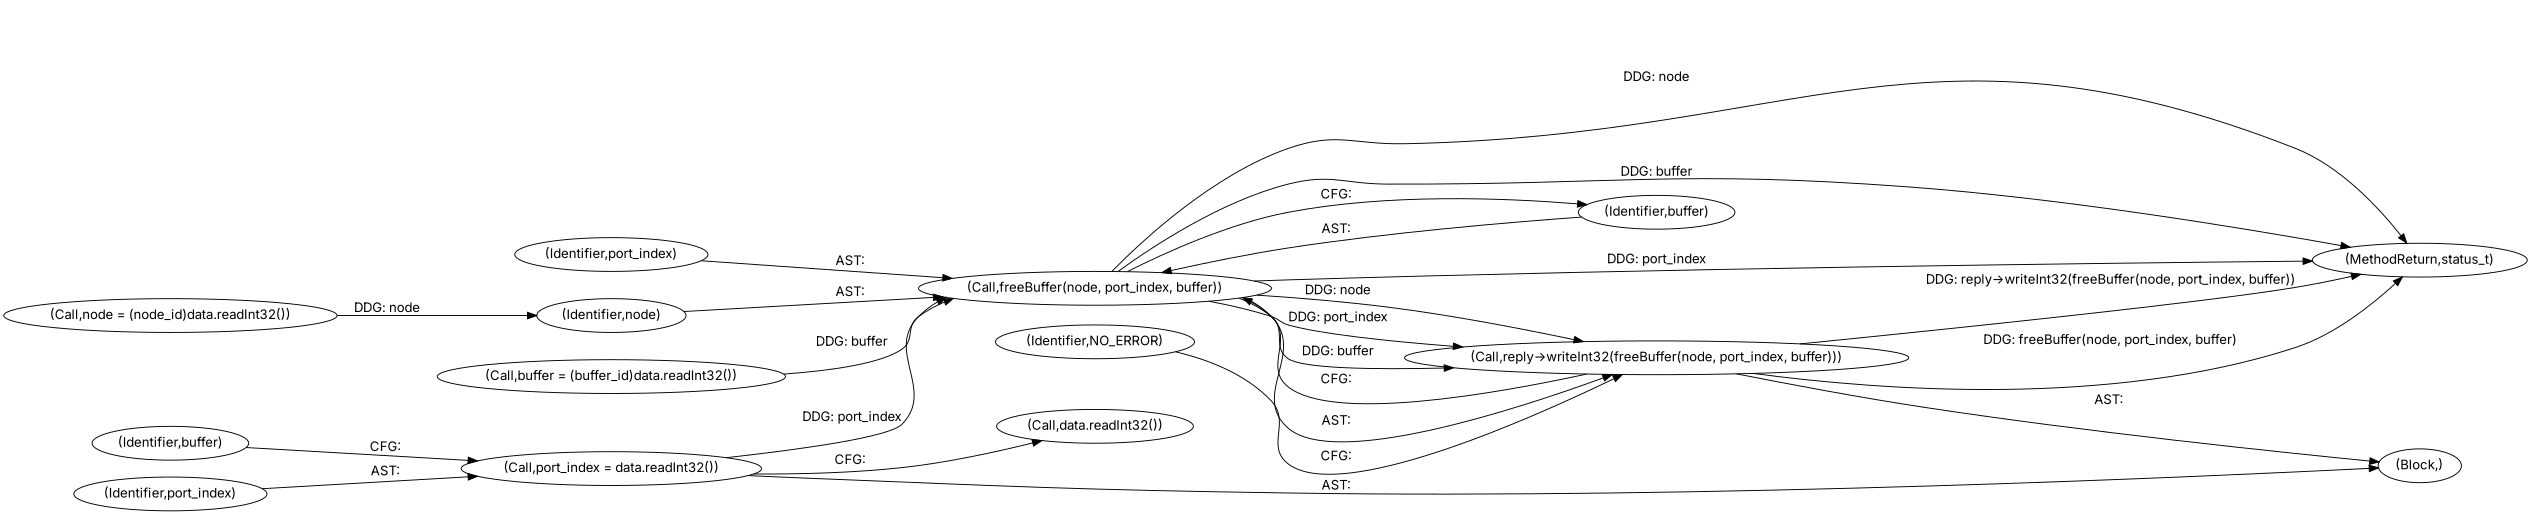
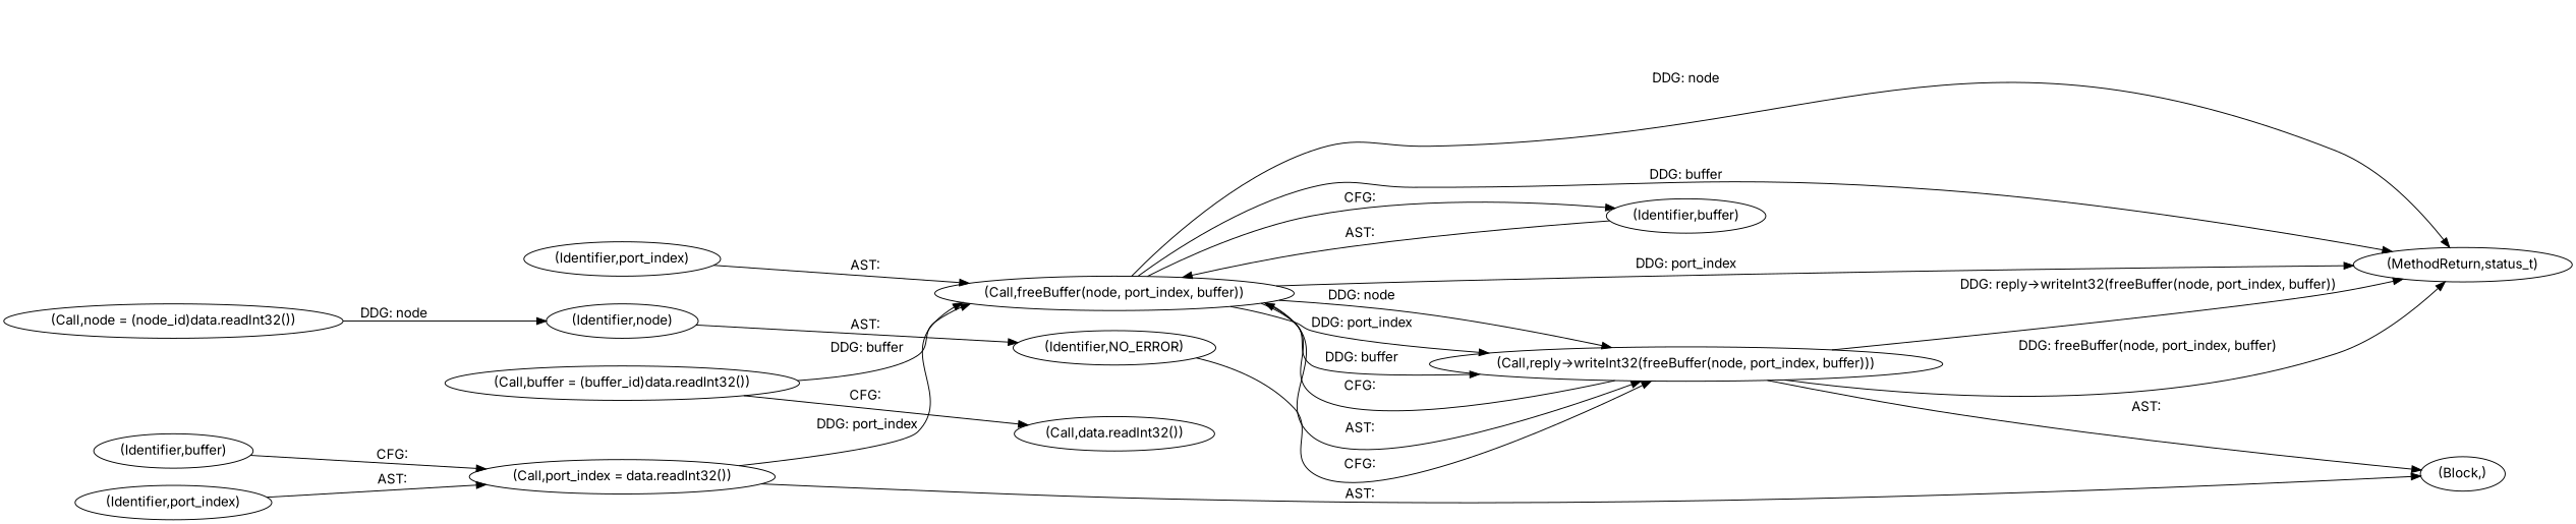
  digraph {
    fontname=Inter
    rankdir=LR
    node [fontname=Inter]
    edge [fontname=Inter]
    n1 [label="(Call,port_index = data.readInt32())"]
    n2 [label="(Call,freeBuffer(node, port_index, buffer))"]
    n3 [label="(Call,data.readInt32())"]
    n4 [label="(Block,)"]
    n5 [label="(Call,reply->writeInt32(freeBuffer(node, port_index, buffer)))"]
    n6 [label="(Identifier,buffer)"]
    n7 [label="(MethodReturn,status_t)"]
    n8 [label="(Identifier,port_index)"]
    n9 [label="(Identifier,node)"]
    n10 [label="(Identifier,NO_ERROR)"]
    n11 [label="(Identifier,port_index)"]
    n12 [label="(Call,buffer = (buffer_id)data.readInt32())"]
    n13 [label="(Identifier,buffer)"]
    n14 [label="(Call,node = (node_id)data.readInt32())"]
    n1 -> n2 [label="DDG: port_index"]
-   n1 -> n3 [label="CFG: "]
+   n12 -> n3 [label="CFG: "]
    n1 -> n4 [label="AST: "]
    n2 -> n5 [label="AST: "]
    n2 -> n5 [label="DDG: node"]
    n2 -> n5 [label="DDG: port_index"]
    n2 -> n5 [label="DDG: buffer"]
    n2 -> n6 [label="CFG: "]
    n2 -> n7 [label="DDG: node"]
    n2 -> n7 [label="DDG: buffer"]
    n2 -> n7 [label="DDG: port_index"]
    n5 -> n2 [label="CFG: "]
    n5 -> n4 [label="AST: "]
    n5 -> n7 [label="DDG: reply->writeInt32(freeBuffer(node, port_index, buffer))"]
    n5 -> n7 [label="DDG: freeBuffer(node, port_index, buffer)"]
    n6 -> n2 [label="AST: "]
    n8 -> n1 [label="AST: "]
-   n9 -> n2 [label="AST: "]
+   n9 -> n10 [label="AST: "]
    n10 -> n5 [label="CFG: "]
    n11 -> n2 [label="AST: "]
    n12 -> n2 [label="DDG: buffer"]
    n13 -> n1 [label="CFG: "]
    n14 -> n9 [label="DDG: node"]
  }
